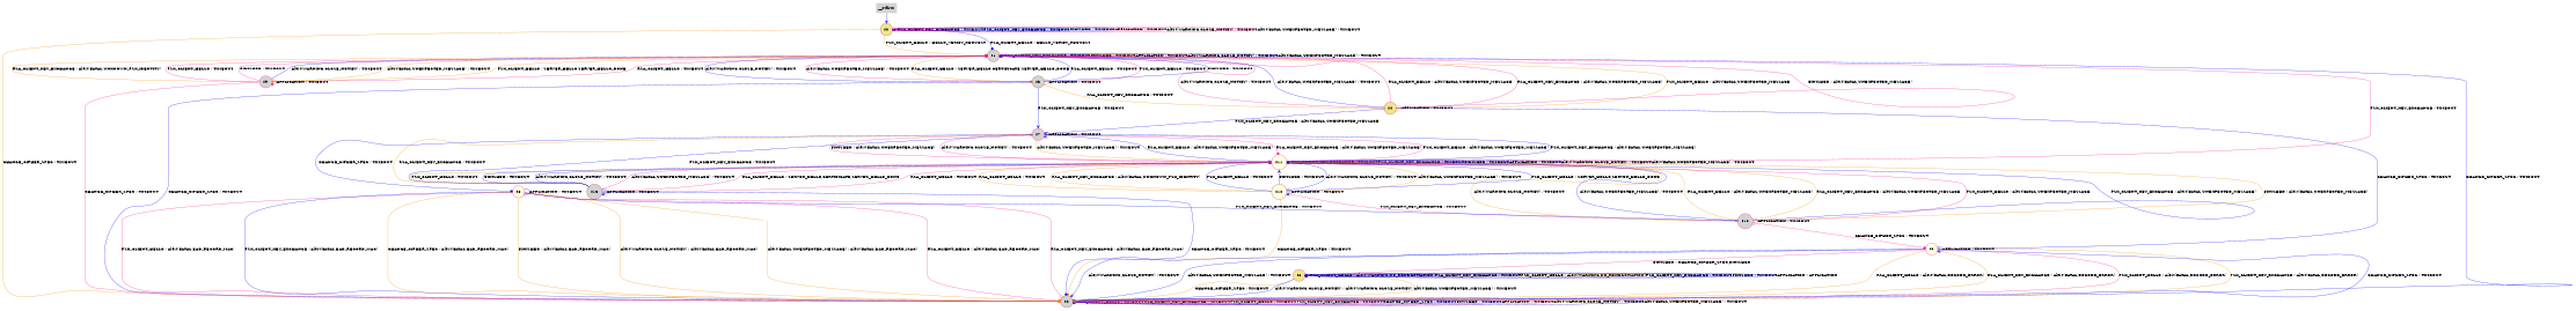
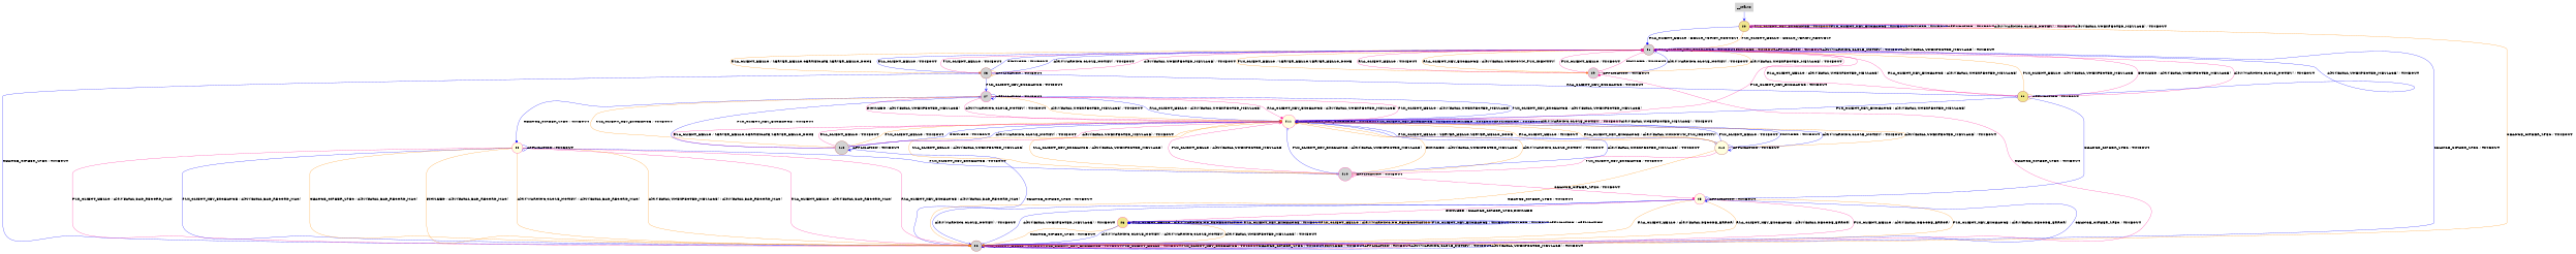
  digraph {
    node [color=brown fillcolor=lightgrey shape=circle style=filled]
    edge [arrowhead=odot color=blue]
    __start0 [shape=none]
    n2 [fillcolor=khaki label=s0]
    n3 [label=s1]
    n4 [label=s2]
    n5 [label=s3]
    n6 [color=deeppink label=s9]
    n7 [color=deeppink fillcolor=lightyellow label=s11]
    n8 [fillcolor=khaki label=s4]
    n9 [color=deeppink label=s7]
    n10 [fillcolor=lightyellow label=s12]
    n11 [label=s13]
    n12 [color=deeppink fillcolor=lightyellow label=s5]
    n13 [color=deeppink fillcolor=lightyellow label=s8]
    n14 [color=deeppink fillcolor=khaki label=s6]
    n15 [color=deeppink label=s10]
    __start0 -> n2 [arrowhead=vee]
    n2 -> n2 [color=deeppink label="RSA_CLIENT_KEY_EXCHANGE / TIMEOUT"]
    n2 -> n2 [arrowhead=vee color=darkorange label="PSK_CLIENT_KEY_EXCHANGE / TIMEOUT"]
    n2 -> n2 [arrowhead=vee label="FINISHED / TIMEOUT"]
    n2 -> n2 [label="APPLICATION / TIMEOUT"]
    n2 -> n2 [color=deeppink label="Alert(WARNING,CLOSE_NOTIFY) / TIMEOUT"]
    n2 -> n2 [color=deeppink label="Alert(FATAL,UNEXPECTED_MESSAGE) / TIMEOUT"]
    n2 -> n3 [arrowhead=dot label="RSA_CLIENT_HELLO / HELLO_VERIFY_REQUEST"]
    n2 -> n3 [arrowhead=dot color=darkorange label="PSK_CLIENT_HELLO / HELLO_VERIFY_REQUEST"]
    n2 -> n4 [arrowhead=vee color=darkorange label="CHANGE_CIPHER_SPEC / TIMEOUT"]
    n3 -> n3 [color=deeppink label="RSA_CLIENT_KEY_EXCHANGE / TIMEOUT"]
    n3 -> n3 [label="FINISHED / TIMEOUT"]
    n3 -> n3 [color=darkorange label="APPLICATION / TIMEOUT"]
    n3 -> n3 [arrowhead=vee color=deeppink label="Alert(WARNING,CLOSE_NOTIFY) / TIMEOUT"]
    n3 -> n3 [arrowhead=dot label="Alert(FATAL,UNEXPECTED_MESSAGE) / TIMEOUT"]
    n3 -> n4 [arrowhead=dot label="CHANGE_CIPHER_SPEC / TIMEOUT"]
    n3 -> n5 [arrowhead=dot color=darkorange label="RSA_CLIENT_HELLO / SERVER_HELLO,CERTIFICATE,SERVER_HELLO_DONE"]
    n3 -> n6 [arrowhead=dot color=darkorange label="PSK_CLIENT_HELLO / SERVER_HELLO,SERVER_HELLO_DONE"]
    n3 -> n7 [arrowhead=dot color=deeppink label="PSK_CLIENT_KEY_EXCHANGE / TIMEOUT"]
    n4 -> n4 [color=deeppink label="RSA_CLIENT_HELLO / TIMEOUT"]
    n4 -> n4 [color=deeppink label="RSA_CLIENT_KEY_EXCHANGE / TIMEOUT"]
    n4 -> n4 [color=deeppink label="PSK_CLIENT_HELLO / TIMEOUT"]
    n4 -> n4 [color=deeppink label="PSK_CLIENT_KEY_EXCHANGE / TIMEOUT"]
    n4 -> n4 [arrowhead=vee color=deeppink label="CHANGE_CIPHER_SPEC / TIMEOUT"]
    n4 -> n4 [label="FINISHED / TIMEOUT"]
    n4 -> n4 [arrowhead=vee label="APPLICATION / TIMEOUT"]
    n4 -> n4 [arrowhead=dot color=deeppink label="Alert(WARNING,CLOSE_NOTIFY) / TIMEOUT"]
    n4 -> n4 [arrowhead=dot label="Alert(FATAL,UNEXPECTED_MESSAGE) / TIMEOUT"]
    n5 -> n3 [arrowhead=vee label="RSA_CLIENT_HELLO / TIMEOUT"]
    n5 -> n3 [color=deeppink label="PSK_CLIENT_HELLO / TIMEOUT"]
    n5 -> n3 [label="FINISHED / TIMEOUT"]
    n5 -> n3 [label="Alert(WARNING,CLOSE_NOTIFY) / TIMEOUT"]
    n5 -> n3 [color=deeppink label="Alert(FATAL,UNEXPECTED_MESSAGE) / TIMEOUT"]
    n5 -> n4 [label="CHANGE_CIPHER_SPEC / TIMEOUT"]
    n5 -> n5 [color=darkorange label="APPLICATION / TIMEOUT"]
-   n5 -> n8 [color=darkorange label="RSA_CLIENT_KEY_EXCHANGE / TIMEOUT"]
+   n5 -> n8 [label="RSA_CLIENT_KEY_EXCHANGE / TIMEOUT"]
    n5 -> n9 [arrowhead=vee label="PSK_CLIENT_KEY_EXCHANGE / TIMEOUT"]
    n6 -> n3 [arrowhead=dot color=deeppink label="RSA_CLIENT_HELLO / TIMEOUT"]
    n6 -> n3 [color=darkorange label="RSA_CLIENT_KEY_EXCHANGE / Alert(FATAL,UNKNOWN_PSK_IDENTITY)"]
    n6 -> n3 [arrowhead=dot color=deeppink label="PSK_CLIENT_HELLO / TIMEOUT"]
    n6 -> n3 [color=deeppink label="FINISHED / TIMEOUT"]
    n6 -> n3 [label="Alert(WARNING,CLOSE_NOTIFY) / TIMEOUT"]
    n6 -> n3 [color=darkorange label="Alert(FATAL,UNEXPECTED_MESSAGE) / TIMEOUT"]
    n6 -> n4 [arrowhead=dot color=deeppink label="CHANGE_CIPHER_SPEC / TIMEOUT"]
    n6 -> n6 [arrowhead=dot color=deeppink label="APPLICATION / TIMEOUT"]
    n7 -> n7 [arrowhead=vee color=darkorange label="RSA_CLIENT_KEY_EXCHANGE / TIMEOUT"]
    n7 -> n7 [arrowhead=vee color=deeppink label="PSK_CLIENT_KEY_EXCHANGE / TIMEOUT"]
    n7 -> n7 [label="FINISHED / TIMEOUT"]
    n7 -> n7 [label="APPLICATION / TIMEOUT"]
    n7 -> n7 [arrowhead=dot label="Alert(WARNING,CLOSE_NOTIFY) / TIMEOUT"]
    n7 -> n7 [arrowhead=dot color=deeppink label="Alert(FATAL,UNEXPECTED_MESSAGE) / TIMEOUT"]
    n7 -> n10 [label="PSK_CLIENT_HELLO / SERVER_HELLO,SERVER_HELLO_DONE"]
    n7 -> n11 [color=deeppink label="RSA_CLIENT_HELLO / SERVER_HELLO,CERTIFICATE,SERVER_HELLO_DONE"]
    n8 -> n3 [color=deeppink label="RSA_CLIENT_HELLO / Alert(FATAL,UNEXPECTED_MESSAGE)"]
    n8 -> n3 [arrowhead=dot color=deeppink label="RSA_CLIENT_KEY_EXCHANGE / Alert(FATAL,UNEXPECTED_MESSAGE)"]
    n8 -> n3 [color=darkorange label="PSK_CLIENT_HELLO / Alert(FATAL,UNEXPECTED_MESSAGE)"]
    n8 -> n3 [arrowhead=dot color=deeppink label="FINISHED / Alert(FATAL,UNEXPECTED_MESSAGE)"]
    n8 -> n3 [color=deeppink label="Alert(WARNING,CLOSE_NOTIFY) / TIMEOUT"]
    n8 -> n3 [arrowhead=vee label="Alert(FATAL,UNEXPECTED_MESSAGE) / TIMEOUT"]
-   n8 -> n9 [arrowhead=vee label="PSK_CLIENT_KEY_EXCHANGE / Alert(FATAL,UNEXPECTED_MESSAGE)"]
+   n8 -> n7 [arrowhead=vee label="PSK_CLIENT_KEY_EXCHANGE / Alert(FATAL,UNEXPECTED_MESSAGE)"]
    n8 -> n8 [color=darkorange label="APPLICATION / TIMEOUT"]
    n8 -> n12 [label="CHANGE_CIPHER_SPEC / TIMEOUT"]
    n9 -> n7 [arrowhead=vee label="RSA_CLIENT_HELLO / Alert(FATAL,UNEXPECTED_MESSAGE)"]
    n9 -> n7 [arrowhead=dot color=deeppink label="RSA_CLIENT_KEY_EXCHANGE / Alert(FATAL,UNEXPECTED_MESSAGE)"]
    n9 -> n7 [color=deeppink label="PSK_CLIENT_HELLO / Alert(FATAL,UNEXPECTED_MESSAGE)"]
    n9 -> n7 [label="PSK_CLIENT_KEY_EXCHANGE / Alert(FATAL,UNEXPECTED_MESSAGE)"]
    n9 -> n7 [arrowhead=dot color=deeppink label="FINISHED / Alert(FATAL,UNEXPECTED_MESSAGE)"]
    n9 -> n7 [arrowhead=dot color=deeppink label="Alert(WARNING,CLOSE_NOTIFY) / TIMEOUT"]
    n9 -> n7 [arrowhead=dot color=darkorange label="Alert(FATAL,UNEXPECTED_MESSAGE) / TIMEOUT"]
    n9 -> n9 [arrowhead=vee label="APPLICATION / TIMEOUT"]
    n9 -> n13 [arrowhead=dot label="CHANGE_CIPHER_SPEC / TIMEOUT"]
    n10 -> n4 [arrowhead=dot color=darkorange label="CHANGE_CIPHER_SPEC / TIMEOUT"]
    n10 -> n7 [color=darkorange label="RSA_CLIENT_HELLO / TIMEOUT"]
    n10 -> n7 [arrowhead=dot color=darkorange label="RSA_CLIENT_KEY_EXCHANGE / Alert(FATAL,UNKNOWN_PSK_IDENTITY)"]
    n10 -> n7 [label="PSK_CLIENT_HELLO / TIMEOUT"]
    n10 -> n7 [arrowhead=vee label="FINISHED / TIMEOUT"]
    n10 -> n7 [label="Alert(WARNING,CLOSE_NOTIFY) / TIMEOUT"]
    n10 -> n7 [arrowhead=vee color=darkorange label="Alert(FATAL,UNEXPECTED_MESSAGE) / TIMEOUT"]
    n10 -> n10 [arrowhead=vee label="APPLICATION / TIMEOUT"]
    n10 -> n15 [color=deeppink label="PSK_CLIENT_KEY_EXCHANGE / TIMEOUT"]
    n11 -> n4 [arrowhead=dot label="CHANGE_CIPHER_SPEC / TIMEOUT"]
    n11 -> n7 [arrowhead=vee color=deeppink label="RSA_CLIENT_HELLO / TIMEOUT"]
    n11 -> n7 [arrowhead=vee color=darkorange label="PSK_CLIENT_HELLO / TIMEOUT"]
    n11 -> n7 [arrowhead=vee label="FINISHED / TIMEOUT"]
    n11 -> n7 [label="Alert(WARNING,CLOSE_NOTIFY) / TIMEOUT"]
    n11 -> n7 [arrowhead=dot color=deeppink label="Alert(FATAL,UNEXPECTED_MESSAGE) / TIMEOUT"]
    n11 -> n9 [color=darkorange label="RSA_CLIENT_KEY_EXCHANGE / TIMEOUT"]
    n11 -> n9 [label="PSK_CLIENT_KEY_EXCHANGE / TIMEOUT"]
    n11 -> n11 [arrowhead=vee label="APPLICATION / TIMEOUT"]
    n12 -> n4 [arrowhead=dot color=darkorange label="RSA_CLIENT_HELLO / Alert(FATAL,DECODE_ERROR)"]
    n12 -> n4 [color=darkorange label="RSA_CLIENT_KEY_EXCHANGE / Alert(FATAL,DECODE_ERROR)"]
    n12 -> n4 [color=deeppink label="PSK_CLIENT_HELLO / Alert(FATAL,DECODE_ERROR)"]
    n12 -> n4 [arrowhead=dot color=darkorange label="PSK_CLIENT_KEY_EXCHANGE / Alert(FATAL,DECODE_ERROR)"]
    n12 -> n4 [arrowhead=dot label="CHANGE_CIPHER_SPEC / TIMEOUT"]
    n12 -> n4 [arrowhead=vee label="Alert(WARNING,CLOSE_NOTIFY) / TIMEOUT"]
    n12 -> n4 [label="Alert(FATAL,UNEXPECTED_MESSAGE) / TIMEOUT"]
    n12 -> n12 [arrowhead=vee label="APPLICATION / TIMEOUT"]
    n12 -> n14 [color=deeppink label="FINISHED / CHANGE_CIPHER_SPEC,FINISHED"]
    n13 -> n4 [arrowhead=dot color=deeppink label="RSA_CLIENT_HELLO / Alert(FATAL,BAD_RECORD_MAC)"]
    n13 -> n4 [color=deeppink label="RSA_CLIENT_KEY_EXCHANGE / Alert(FATAL,BAD_RECORD_MAC)"]
    n13 -> n4 [color=deeppink label="PSK_CLIENT_HELLO / Alert(FATAL,BAD_RECORD_MAC)"]
    n13 -> n4 [label="PSK_CLIENT_KEY_EXCHANGE / Alert(FATAL,BAD_RECORD_MAC)"]
    n13 -> n4 [arrowhead=dot color=darkorange label="CHANGE_CIPHER_SPEC / Alert(FATAL,BAD_RECORD_MAC)"]
    n13 -> n4 [arrowhead=dot color=darkorange label="FINISHED / Alert(FATAL,BAD_RECORD_MAC)"]
    n13 -> n4 [color=darkorange label="Alert(WARNING,CLOSE_NOTIFY) / Alert(FATAL,BAD_RECORD_MAC)"]
    n13 -> n4 [arrowhead=dot color=darkorange label="Alert(FATAL,UNEXPECTED_MESSAGE) / Alert(FATAL,BAD_RECORD_MAC)"]
    n13 -> n13 [label="APPLICATION / TIMEOUT"]
    n13 -> n15 [label="PSK_CLIENT_KEY_EXCHANGE / TIMEOUT"]
    n14 -> n4 [arrowhead=vee color=darkorange label="CHANGE_CIPHER_SPEC / TIMEOUT"]
    n14 -> n4 [label="Alert(WARNING,CLOSE_NOTIFY) / Alert(WARNING,CLOSE_NOTIFY)"]
    n14 -> n4 [arrowhead=vee color=darkorange label="Alert(FATAL,UNEXPECTED_MESSAGE) / TIMEOUT"]
    n14 -> n14 [color=darkorange label="RSA_CLIENT_HELLO / Alert(WARNING,NO_RENEGOTIATION)"]
    n14 -> n14 [arrowhead=dot label="RSA_CLIENT_KEY_EXCHANGE / TIMEOUT"]
    n14 -> n14 [label="PSK_CLIENT_HELLO / Alert(WARNING,NO_RENEGOTIATION)"]
    n14 -> n14 [arrowhead=dot color=darkorange label="PSK_CLIENT_KEY_EXCHANGE / TIMEOUT"]
    n14 -> n14 [arrowhead=dot label="FINISHED / TIMEOUT"]
    n14 -> n14 [arrowhead=dot label="APPLICATION / APPLICATION"]
    n15 -> n7 [color=darkorange label="RSA_CLIENT_HELLO / Alert(FATAL,UNEXPECTED_MESSAGE)"]
    n15 -> n7 [arrowhead=vee color=darkorange label="RSA_CLIENT_KEY_EXCHANGE / Alert(FATAL,UNEXPECTED_MESSAGE)"]
    n15 -> n7 [arrowhead=vee color=deeppink label="PSK_CLIENT_HELLO / Alert(FATAL,UNEXPECTED_MESSAGE)"]
    n15 -> n7 [label="PSK_CLIENT_KEY_EXCHANGE / Alert(FATAL,UNEXPECTED_MESSAGE)"]
    n15 -> n7 [arrowhead=dot color=darkorange label="FINISHED / Alert(FATAL,UNEXPECTED_MESSAGE)"]
    n15 -> n7 [color=darkorange label="Alert(WARNING,CLOSE_NOTIFY) / TIMEOUT"]
    n15 -> n7 [arrowhead=dot label="Alert(FATAL,UNEXPECTED_MESSAGE) / TIMEOUT"]
    n15 -> n12 [arrowhead=dot color=deeppink label="CHANGE_CIPHER_SPEC / TIMEOUT"]
    n15 -> n15 [color=deeppink label="APPLICATION / TIMEOUT"]
  }
